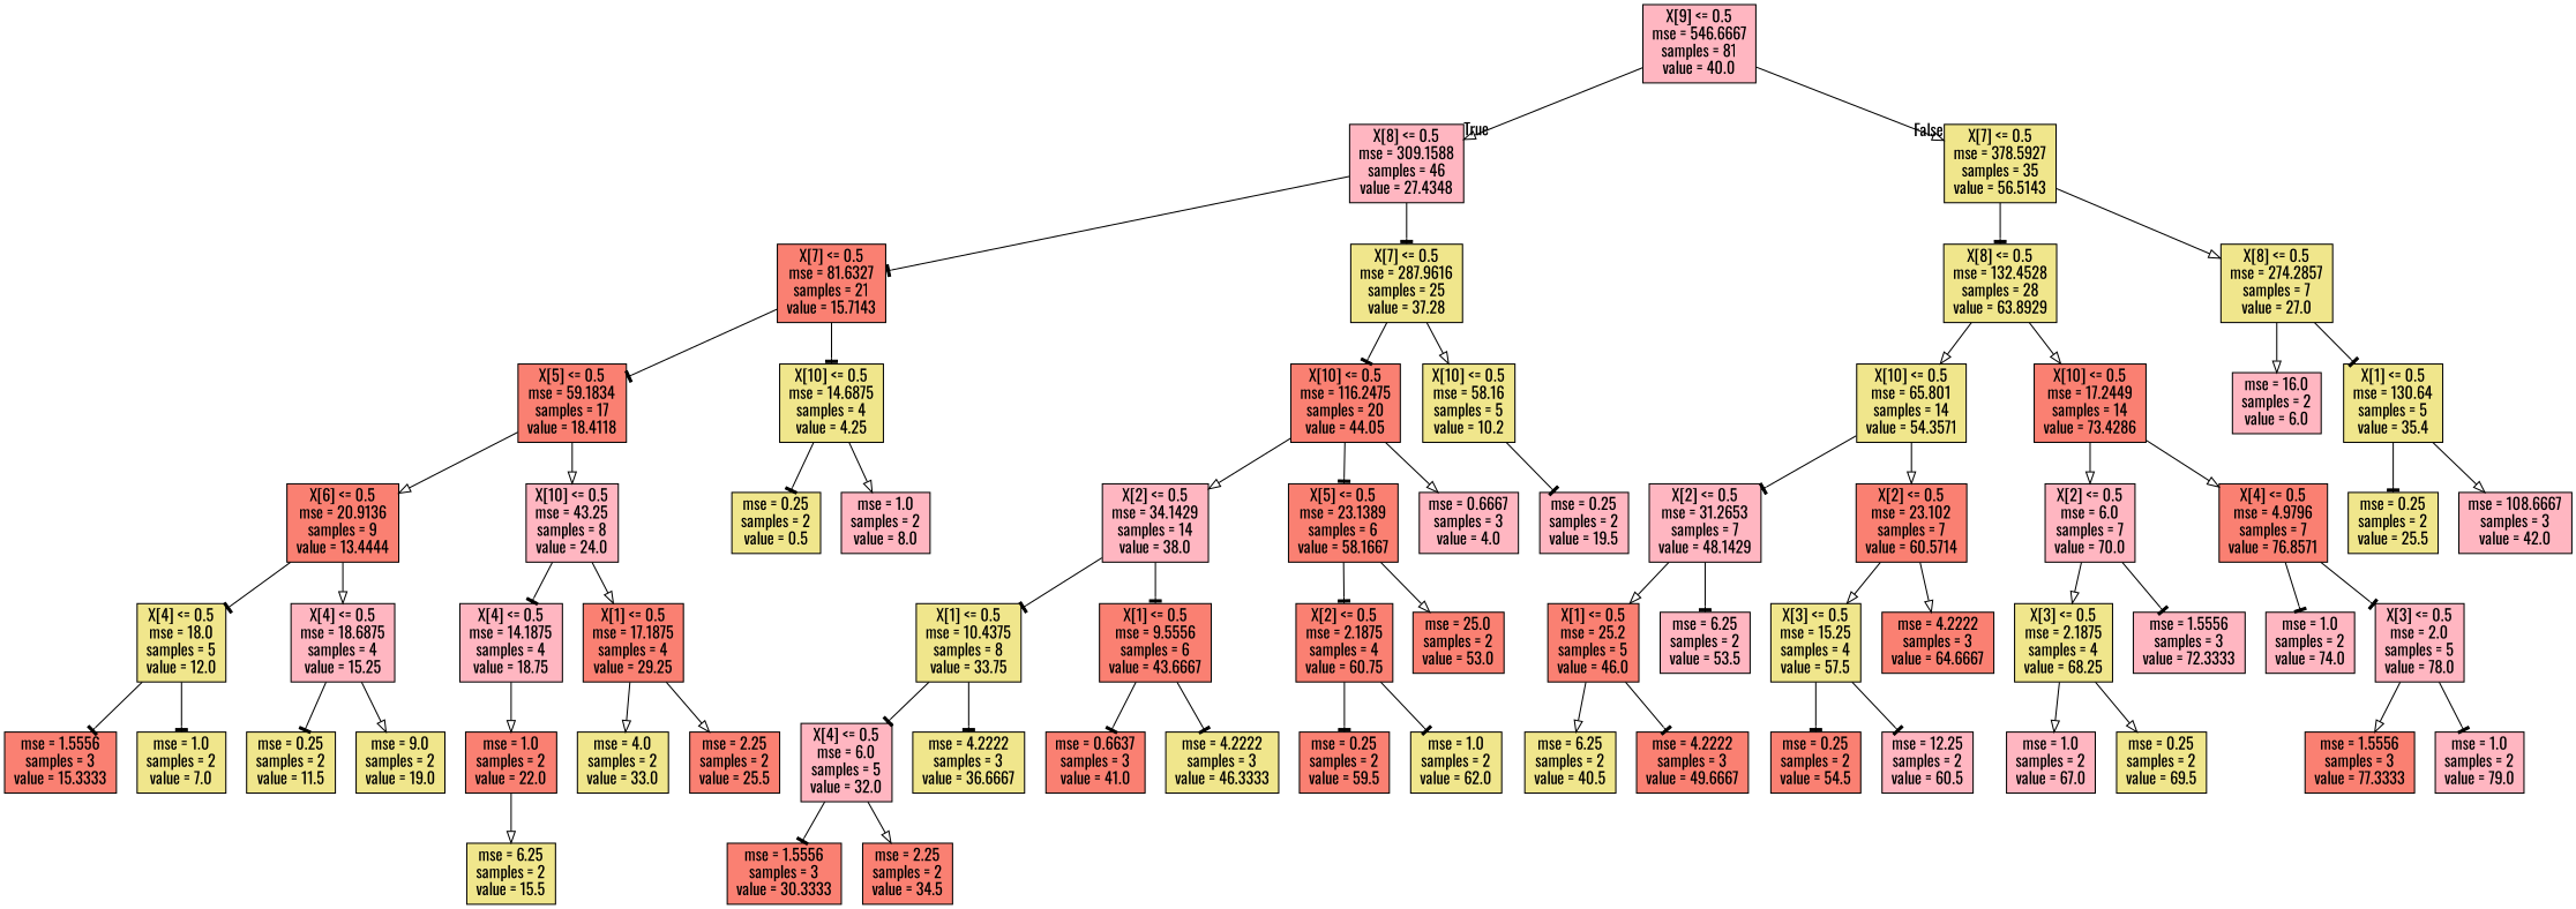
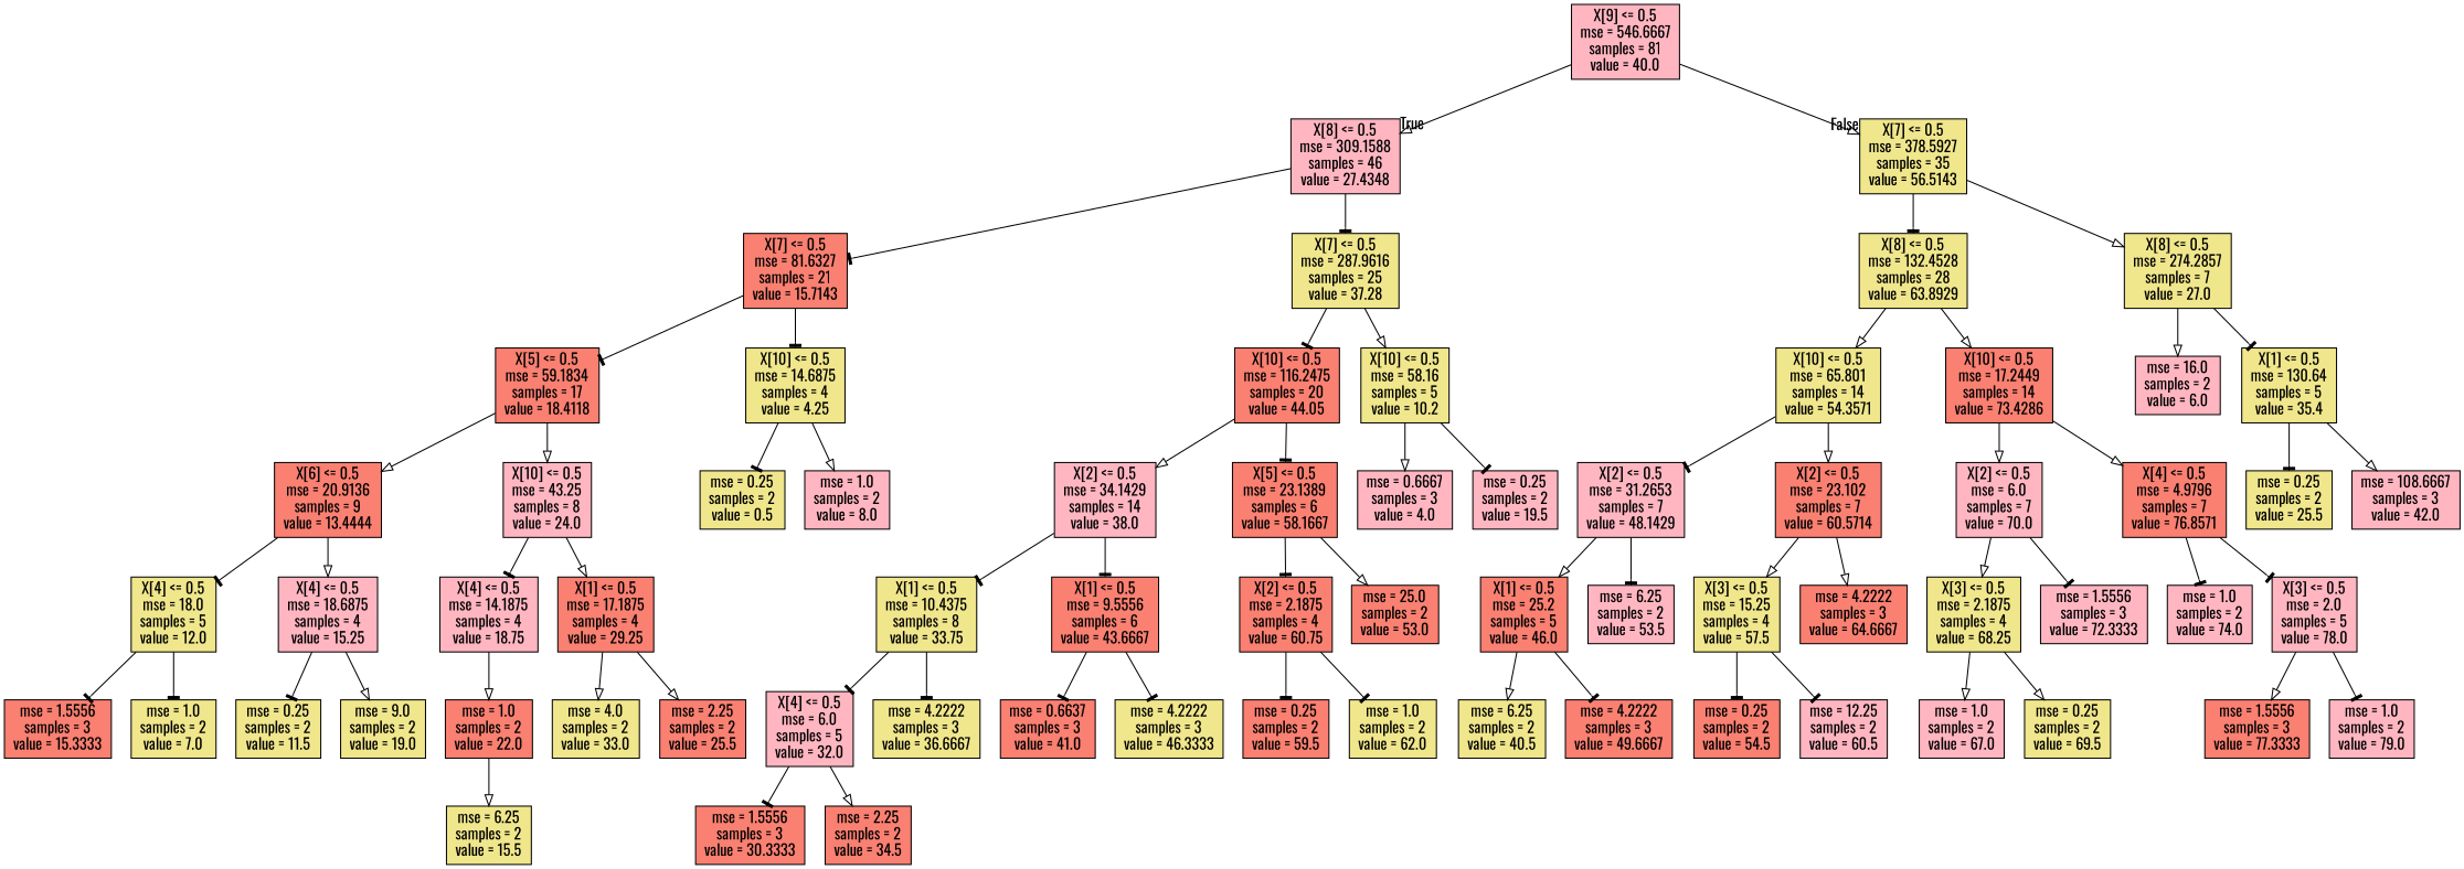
  digraph {
    fontname=Oswald
    node [fillcolor=khaki fontname=Oswald shape=box style=filled]
    edge [arrowhead=tee fontname=Oswald]
    n1 [fillcolor=lightpink label="X[9] <= 0.5\nmse = 546.6667\nsamples = 81\nvalue = 40.0"]
    n2 [fillcolor=lightpink label="X[8] <= 0.5\nmse = 309.1588\nsamples = 46\nvalue = 27.4348"]
    n3 [label="X[7] <= 0.5\nmse = 378.5927\nsamples = 35\nvalue = 56.5143"]
    n4 [fillcolor=salmon label="X[7] <= 0.5\nmse = 81.6327\nsamples = 21\nvalue = 15.7143"]
    n5 [label="X[7] <= 0.5\nmse = 287.9616\nsamples = 25\nvalue = 37.28"]
    n6 [label="X[8] <= 0.5\nmse = 132.4528\nsamples = 28\nvalue = 63.8929"]
    n7 [label="X[8] <= 0.5\nmse = 274.2857\nsamples = 7\nvalue = 27.0"]
    n8 [fillcolor=salmon label="X[5] <= 0.5\nmse = 59.1834\nsamples = 17\nvalue = 18.4118"]
    n9 [label="X[10] <= 0.5\nmse = 14.6875\nsamples = 4\nvalue = 4.25"]
    n10 [fillcolor=salmon label="X[10] <= 0.5\nmse = 116.2475\nsamples = 20\nvalue = 44.05"]
    n11 [label="X[10] <= 0.5\nmse = 58.16\nsamples = 5\nvalue = 10.2"]
    n12 [fillcolor=salmon label="X[6] <= 0.5\nmse = 20.9136\nsamples = 9\nvalue = 13.4444"]
    n13 [fillcolor=lightpink label="X[10] <= 0.5\nmse = 43.25\nsamples = 8\nvalue = 24.0"]
    n14 [label="mse = 0.25\nsamples = 2\nvalue = 0.5"]
    n15 [fillcolor=lightpink label="mse = 1.0\nsamples = 2\nvalue = 8.0"]
    n16 [label="X[4] <= 0.5\nmse = 18.0\nsamples = 5\nvalue = 12.0"]
    n17 [fillcolor=lightpink label="X[4] <= 0.5\nmse = 18.6875\nsamples = 4\nvalue = 15.25"]
    n18 [fillcolor=lightpink label="X[4] <= 0.5\nmse = 14.1875\nsamples = 4\nvalue = 18.75"]
    n19 [fillcolor=salmon label="X[1] <= 0.5\nmse = 17.1875\nsamples = 4\nvalue = 29.25"]
    n20 [fillcolor=salmon label="mse = 1.5556\nsamples = 3\nvalue = 15.3333"]
    n21 [label="mse = 1.0\nsamples = 2\nvalue = 7.0"]
    n22 [label="mse = 0.25\nsamples = 2\nvalue = 11.5"]
    n23 [label="mse = 9.0\nsamples = 2\nvalue = 19.0"]
    n24 [fillcolor=salmon label="mse = 1.0\nsamples = 2\nvalue = 22.0"]
    n25 [label="mse = 4.0\nsamples = 2\nvalue = 33.0"]
    n26 [fillcolor=salmon label="mse = 2.25\nsamples = 2\nvalue = 25.5"]
    n27 [label="mse = 6.25\nsamples = 2\nvalue = 15.5"]
    n28 [fillcolor=lightpink label="X[2] <= 0.5\nmse = 34.1429\nsamples = 14\nvalue = 38.0"]
    n29 [fillcolor=salmon label="X[5] <= 0.5\nmse = 23.1389\nsamples = 6\nvalue = 58.1667"]
    n30 [fillcolor=lightpink label="mse = 0.6667\nsamples = 3\nvalue = 4.0"]
    n31 [fillcolor=lightpink label="mse = 0.25\nsamples = 2\nvalue = 19.5"]
    n32 [label="X[1] <= 0.5\nmse = 10.4375\nsamples = 8\nvalue = 33.75"]
    n33 [fillcolor=salmon label="X[1] <= 0.5\nmse = 9.5556\nsamples = 6\nvalue = 43.6667"]
    n34 [fillcolor=salmon label="X[2] <= 0.5\nmse = 2.1875\nsamples = 4\nvalue = 60.75"]
    n35 [fillcolor=salmon label="mse = 25.0\nsamples = 2\nvalue = 53.0"]
    n36 [fillcolor=lightpink label="X[4] <= 0.5\nmse = 6.0\nsamples = 5\nvalue = 32.0"]
    n37 [label="mse = 4.2222\nsamples = 3\nvalue = 36.6667"]
    n38 [fillcolor=salmon label="mse = 0.6637\nsamples = 3\nvalue = 41.0"]
    n39 [label="mse = 4.2222\nsamples = 3\nvalue = 46.3333"]
    n40 [fillcolor=salmon label="mse = 1.5556\nsamples = 3\nvalue = 30.3333"]
    n41 [fillcolor=salmon label="mse = 2.25\nsamples = 2\nvalue = 34.5"]
    n42 [fillcolor=salmon label="mse = 0.25\nsamples = 2\nvalue = 59.5"]
    n43 [label="mse = 1.0\nsamples = 2\nvalue = 62.0"]
    n44 [label="X[10] <= 0.5\nmse = 65.801\nsamples = 14\nvalue = 54.3571"]
    n45 [fillcolor=salmon label="X[10] <= 0.5\nmse = 17.2449\nsamples = 14\nvalue = 73.4286"]
    n46 [fillcolor=lightpink label="mse = 16.0\nsamples = 2\nvalue = 6.0"]
    n47 [label="X[1] <= 0.5\nmse = 130.64\nsamples = 5\nvalue = 35.4"]
    n48 [fillcolor=lightpink label="X[2] <= 0.5\nmse = 31.2653\nsamples = 7\nvalue = 48.1429"]
    n49 [fillcolor=salmon label="X[2] <= 0.5\nmse = 23.102\nsamples = 7\nvalue = 60.5714"]
    n50 [fillcolor=lightpink label="X[2] <= 0.5\nmse = 6.0\nsamples = 7\nvalue = 70.0"]
    n51 [fillcolor=salmon label="X[4] <= 0.5\nmse = 4.9796\nsamples = 7\nvalue = 76.8571"]
    n52 [fillcolor=salmon label="X[1] <= 0.5\nmse = 25.2\nsamples = 5\nvalue = 46.0"]
    n53 [fillcolor=lightpink label="mse = 6.25\nsamples = 2\nvalue = 53.5"]
    n54 [label="X[3] <= 0.5\nmse = 15.25\nsamples = 4\nvalue = 57.5"]
    n55 [fillcolor=salmon label="mse = 4.2222\nsamples = 3\nvalue = 64.6667"]
    n56 [label="mse = 6.25\nsamples = 2\nvalue = 40.5"]
    n57 [fillcolor=salmon label="mse = 4.2222\nsamples = 3\nvalue = 49.6667"]
    n58 [fillcolor=salmon label="mse = 0.25\nsamples = 2\nvalue = 54.5"]
    n59 [fillcolor=lightpink label="mse = 12.25\nsamples = 2\nvalue = 60.5"]
    n60 [label="X[3] <= 0.5\nmse = 2.1875\nsamples = 4\nvalue = 68.25"]
    n61 [fillcolor=lightpink label="mse = 1.5556\nsamples = 3\nvalue = 72.3333"]
    n62 [fillcolor=lightpink label="mse = 1.0\nsamples = 2\nvalue = 74.0"]
    n63 [fillcolor=lightpink label="X[3] <= 0.5\nmse = 2.0\nsamples = 5\nvalue = 78.0"]
    n64 [fillcolor=lightpink label="mse = 1.0\nsamples = 2\nvalue = 67.0"]
    n65 [label="mse = 0.25\nsamples = 2\nvalue = 69.5"]
    n66 [fillcolor=salmon label="mse = 1.5556\nsamples = 3\nvalue = 77.3333"]
    n67 [fillcolor=lightpink label="mse = 1.0\nsamples = 2\nvalue = 79.0"]
    n68 [label="mse = 0.25\nsamples = 2\nvalue = 25.5"]
    n69 [fillcolor=lightpink label="mse = 108.6667\nsamples = 3\nvalue = 42.0"]
    n1 -> n2 [arrowhead=onormal headlabel=True labelangle=45 labeldistance=2.5]
    n1 -> n3 [arrowhead=onormal headlabel=False labelangle=-45 labeldistance=2.5]
    n2 -> n4
    n2 -> n5
    n3 -> n6
    n3 -> n7 [arrowhead=onormal]
    n4 -> n8
    n4 -> n9
    n5 -> n10
    n5 -> n11 [arrowhead=onormal]
    n6 -> n44 [arrowhead=onormal]
    n6 -> n45 [arrowhead=onormal]
    n7 -> n46 [arrowhead=onormal]
    n7 -> n47
    n8 -> n12 [arrowhead=onormal]
    n8 -> n13 [arrowhead=onormal]
    n9 -> n14
    n9 -> n15 [arrowhead=onormal]
    n10 -> n28 [arrowhead=onormal]
    n10 -> n29
-   n10 -> n30 [arrowhead=onormal]
+   n11 -> n30 [arrowhead=onormal]
    n11 -> n31
    n12 -> n16
    n12 -> n17 [arrowhead=onormal]
    n13 -> n18
    n13 -> n19 [arrowhead=onormal]
    n16 -> n20
    n16 -> n21
    n17 -> n22
    n17 -> n23 [arrowhead=onormal]
    n18 -> n24 [arrowhead=onormal]
    n19 -> n25 [arrowhead=onormal]
    n19 -> n26 [arrowhead=onormal]
    n24 -> n27 [arrowhead=onormal]
    n28 -> n32
    n28 -> n33
    n29 -> n34
    n29 -> n35 [arrowhead=onormal]
    n32 -> n36
    n32 -> n37
    n33 -> n38
    n33 -> n39
    n34 -> n42
    n34 -> n43
    n36 -> n40
    n36 -> n41 [arrowhead=onormal]
    n44 -> n48
    n44 -> n49 [arrowhead=onormal]
    n45 -> n50 [arrowhead=onormal]
    n45 -> n51 [arrowhead=onormal]
    n47 -> n68
    n47 -> n69 [arrowhead=onormal]
    n48 -> n52 [arrowhead=onormal]
    n48 -> n53
    n49 -> n54 [arrowhead=onormal]
    n49 -> n55 [arrowhead=onormal]
    n50 -> n60 [arrowhead=onormal]
    n50 -> n61
    n51 -> n62
    n51 -> n63
    n52 -> n56 [arrowhead=onormal]
    n52 -> n57
    n54 -> n58
    n54 -> n59
    n60 -> n64 [arrowhead=onormal]
    n60 -> n65 [arrowhead=onormal]
    n63 -> n66 [arrowhead=onormal]
    n63 -> n67
  }
